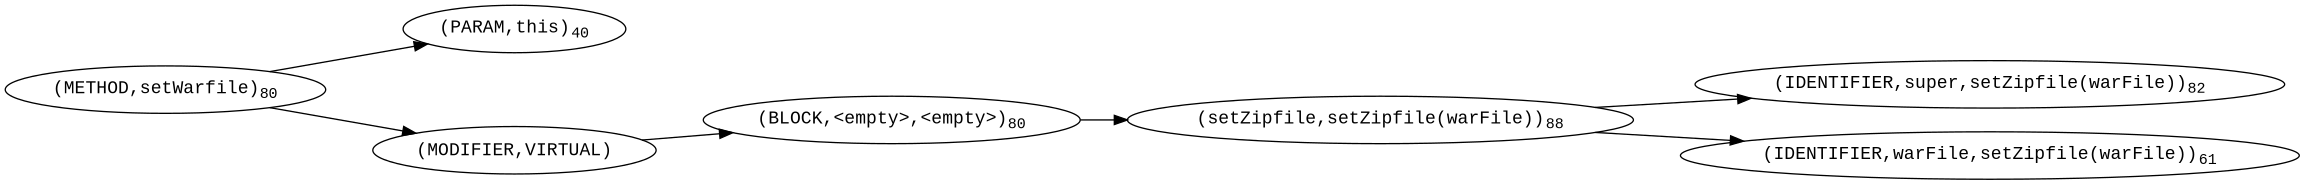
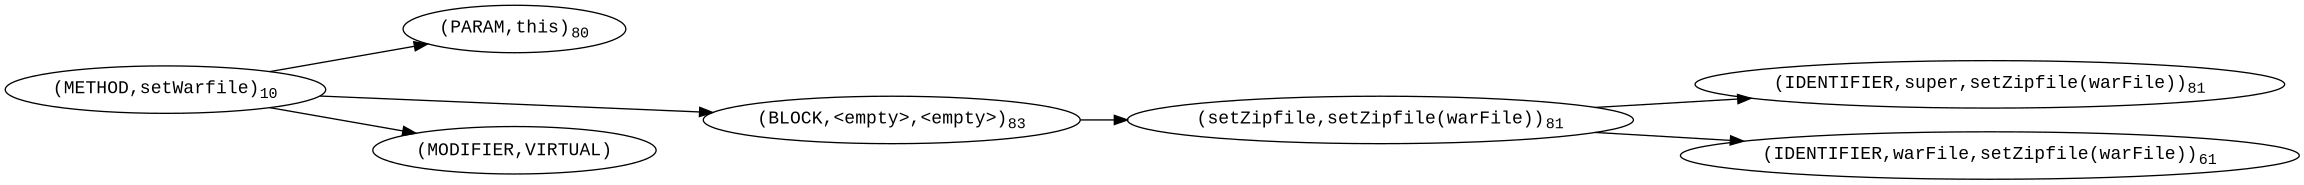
  digraph {
    fontname="Liberation Mono"
    rankdir=LR
    node [fontname="Liberation Mono"]
    edge [fontname="Liberation Mono"]
-   n1 [label=<(METHOD,setWarfile)<SUB>80</SUB>>]
-   n2 [label=<(PARAM,this)<SUB>40</SUB>>]
-   n3 [label=<(BLOCK,&lt;empty&gt;,&lt;empty&gt;)<SUB>80</SUB>>]
+   n1 [label=<(METHOD,setWarfile)<SUB>10</SUB>>]
+   n2 [label=<(PARAM,this)<SUB>80</SUB>>]
+   n3 [label=<(BLOCK,&lt;empty&gt;,&lt;empty&gt;)<SUB>83</SUB>>]
    n4 [label=<(MODIFIER,VIRTUAL)>]
-   n5 [label=<(setZipfile,setZipfile(warFile))<SUB>88</SUB>>]
-   n6 [label=<(IDENTIFIER,super,setZipfile(warFile))<SUB>82</SUB>>]
+   n5 [label=<(setZipfile,setZipfile(warFile))<SUB>81</SUB>>]
+   n6 [label=<(IDENTIFIER,super,setZipfile(warFile))<SUB>81</SUB>>]
    n7 [label=<(IDENTIFIER,warFile,setZipfile(warFile))<SUB>61</SUB>>]
    n1 -> n2
-   n4 -> n3
+   n1 -> n3
    n1 -> n4
    n3 -> n5
    n5 -> n6
    n5 -> n7
  }
